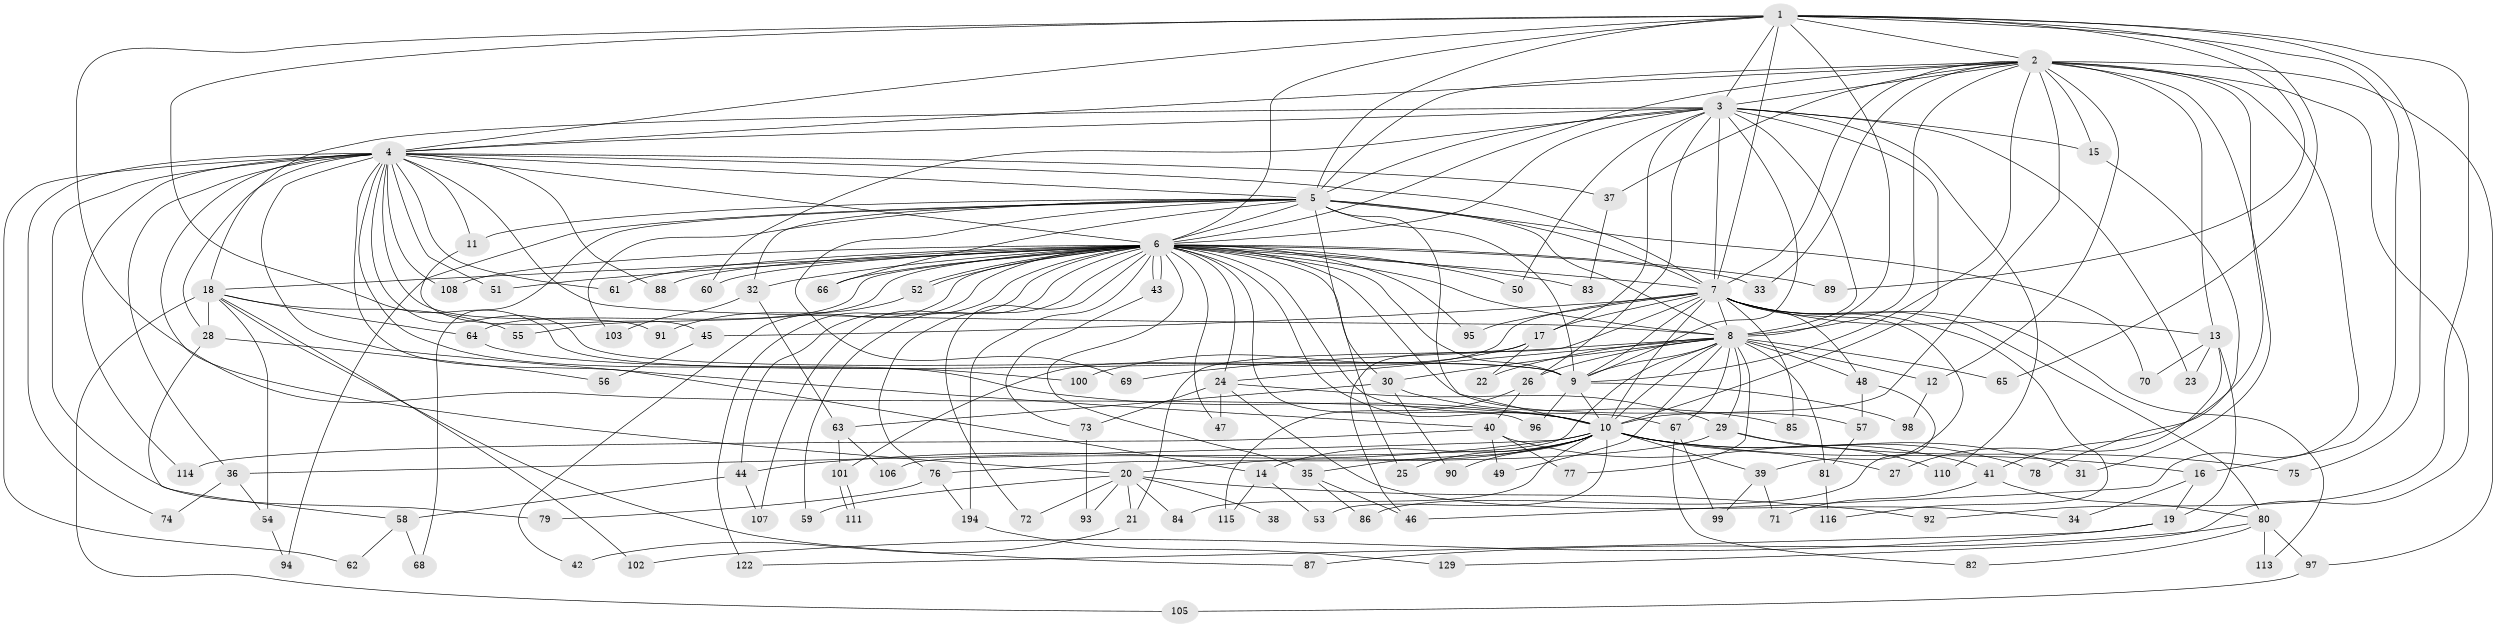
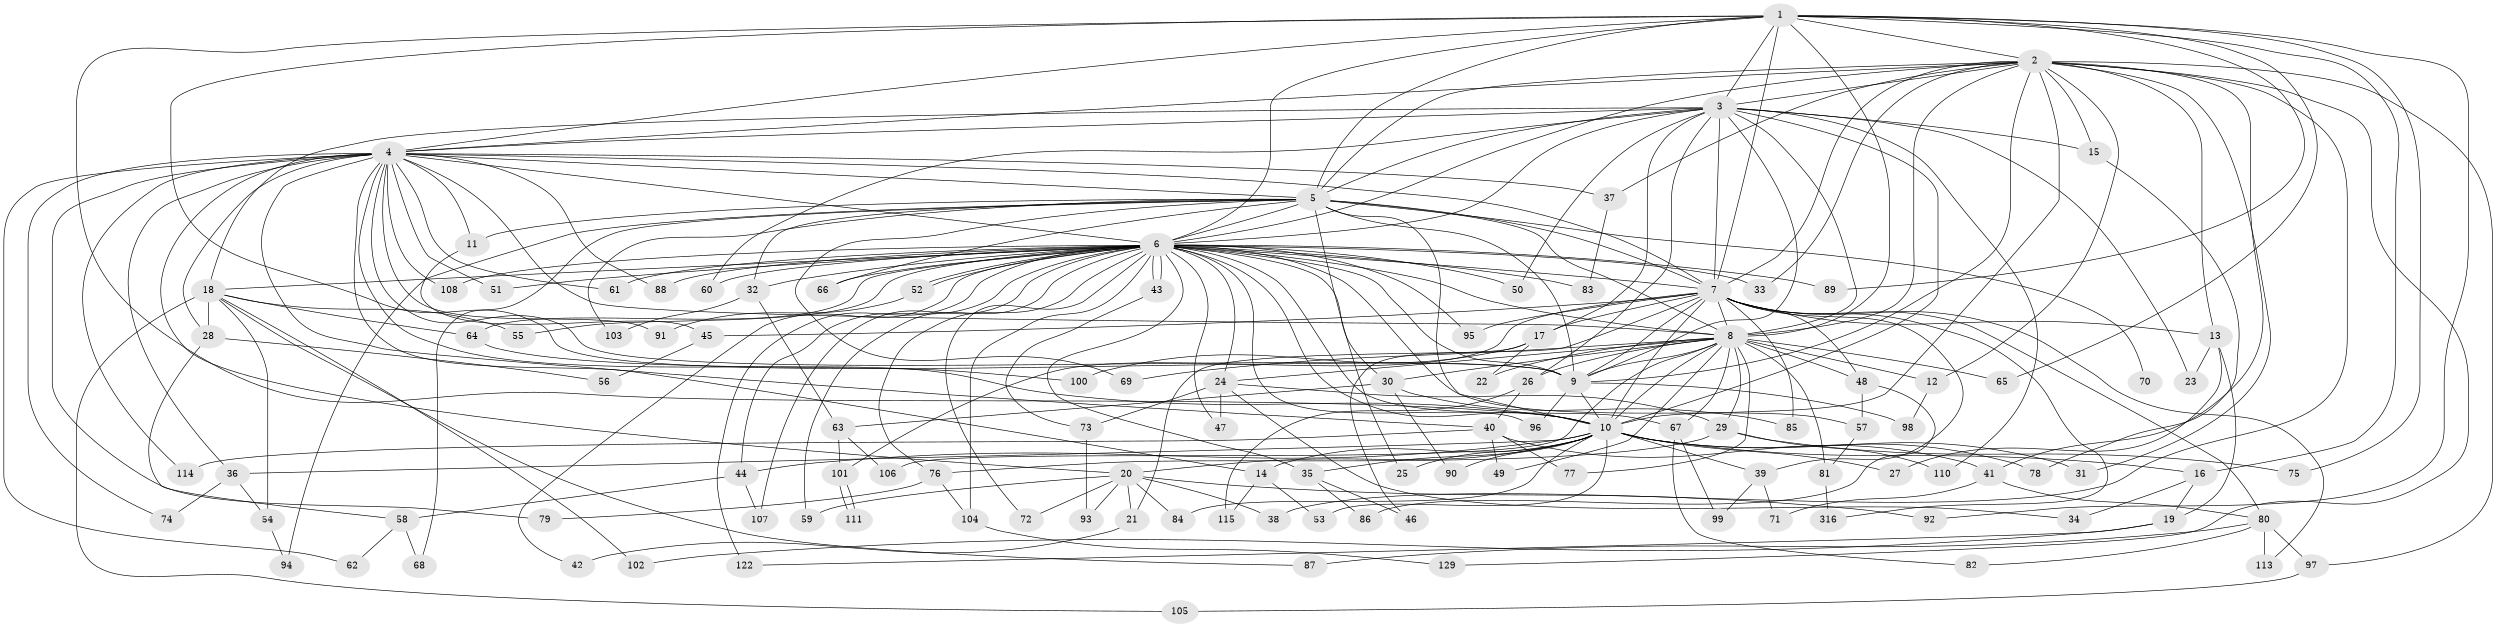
  graph {
    node [color=gray90 style=filled]
    1
    2
    3
    4
    5
    6
    7
    8
    9
    10
    16
    65
    75
    89
    92
    12
    13
    15
    31
    33
    37
    38
    41
    97
    n25 [label=129]
    17
    18
    23
    26
    50
    60
    110
    11
    14
    20
    28
    36
    40
    51
    61
    62
    74
    79
    88
    91
    108
    114
    25
    32
    66
    68
    69
    70
    94
    103
    24
    30
    35
    42
    43
    44
    47
    52
    55
    57
    59
    64
    67
    72
    76
    83
    95
    96
-   104 [label=194]
+   104
    107
    n76 [label=122]
    21
    39
    45
    48
    80
    85
    101
    113
-   116
+   116 [label=316]
    22
    29
    49
    77
    81
    106
    98
    27
    53
    78
    84
    90
    19
    34
    71
    105
    46
    100
    54
    87
    102
    115
    93
    56
    58
    63
    73
    86
    99
    82
    111
    1 -- 2
    1 -- 3
    1 -- 4
    1 -- 5
    1 -- 6
    1 -- 7
    1 -- 8
    1 -- 9
    1 -- 10
    1 -- 16
    1 -- 65
    1 -- 75
    1 -- 89
    1 -- 92
    2 -- 3
    2 -- 4
    2 -- 5
    2 -- 6
    2 -- 7
    2 -- 8
    2 -- 9
    2 -- 10
    2 -- 12
    2 -- 13
    2 -- 15
    2 -- 31
    2 -- 33
    2 -- 37
-   2 -- 46
+   2 -- 38
    2 -- 41
    2 -- 97
    2 -- n25
    3 -- 4
    3 -- 5
    3 -- 6
    3 -- 7
    3 -- 8
    3 -- 9
    3 -- 10
    3 -- 15
    3 -- 17
    3 -- 18
    3 -- 23
    3 -- 26
    3 -- 50
    3 -- 60
    3 -- 110
    4 -- 5
    4 -- 6
    4 -- 7
    4 -- 8
    4 -- 9
    4 -- 10
    4 -- 37
    4 -- 11
    4 -- 14
    4 -- 20
    4 -- 28
    4 -- 36
    4 -- 40
    4 -- 51
    4 -- 61
    4 -- 62
    4 -- 74
    4 -- 79
    4 -- 88
    4 -- 91
    4 -- 108
    4 -- 114
    5 -- 6
    5 -- 7
    5 -- 8
    5 -- 9
    5 -- 10
    5 -- 11
    5 -- 25
    5 -- 32
    5 -- 66
    5 -- 68
    5 -- 69
    5 -- 70
    5 -- 94
    5 -- 103
    6 -- 7
    6 -- 8
    6 -- 9
    6 -- 10
    6 -- 89
    6 -- 33
    6 -- 18
    6 -- 50
    6 -- 60
    6 -- 51
    6 -- 61
    6 -- 88
    6 -- 108
    6 -- 32
    6 -- 66
    6 -- 24
    6 -- 30
    6 -- 35
    6 -- 42
    6 -- 43
    6 -- 43
    6 -- 44
    6 -- 47
    6 -- 52
    6 -- 52
    6 -- 55
    6 -- 57
    6 -- 59
    6 -- 64
    6 -- 67
    6 -- 72
    6 -- 76
    6 -- 83
    6 -- 95
    6 -- 96
    6 -- 104
    6 -- 107
    6 -- n76
    7 -- 8
    7 -- 9
    7 -- 10
    7 -- 13
    7 -- 17
    7 -- 95
    7 -- 21
    7 -- 39
    7 -- 45
    7 -- 48
    7 -- 80
    7 -- 85
    7 -- 101
    7 -- 113
    7 -- 116
    8 -- 9
    8 -- 10
    8 -- 65
    8 -- 12
    8 -- 26
    8 -- 69
    8 -- 24
    8 -- 30
    8 -- 67
    8 -- 48
    8 -- 22
    8 -- 29
    8 -- 49
    8 -- 77
    8 -- 81
    8 -- 106
    9 -- 10
    9 -- 96
    9 -- 98
    10 -- 16
    10 -- 31
    10 -- 14
    10 -- 20
    10 -- 36
    10 -- 25
    10 -- 35
    10 -- 44
    10 -- 39
    10 -- 27
    10 -- 53
    10 -- 78
    10 -- 84
    10 -- 90
    16 -- 19
    16 -- 34
    12 -- 98
    13 -- 23
-   13 -- 70
    13 -- 27
    13 -- 19
    15 -- 78
    37 -- 83
    41 -- 80
    41 -- 71
    97 -- 105
    17 -- 22
    17 -- 46
    17 -- 100
    18 -- 28
    18 -- 55
    18 -- 64
    18 -- 105
    18 -- 54
    18 -- 87
    18 -- 102
    26 -- 40
    26 -- 115
    11 -- 45
    14 -- 53
    14 -- 115
    20 -- 92
    20 -- 38
    20 -- 59
    20 -- 72
    20 -- 21
    20 -- 84
    20 -- 93
    28 -- 56
    28 -- 58
    36 -- 74
    36 -- 54
    40 -- 41
    40 -- 114
    40 -- 49
    40 -- 77
    32 -- 103
    32 -- 63
    24 -- 47
    24 -- 29
    24 -- 34
    24 -- 73
    30 -- 85
    30 -- 90
    30 -- 63
    35 -- 46
    35 -- 86
    43 -- 73
    44 -- 107
    44 -- 58
    52 -- 91
    57 -- 81
    64 -- 100
    67 -- 99
    67 -- 82
    76 -- 79
    76 -- 104
    104 -- n25
    21 -- 42
    39 -- 71
    39 -- 99
    45 -- 56
    48 -- 57
    48 -- 86
    80 -- 97
    80 -- 113
    80 -- 87
    80 -- 82
    101 -- 111
    101 -- 111
    29 -- 75
    29 -- 110
    29 -- 76
    81 -- 116
    19 -- n76
    19 -- 102
    54 -- 94
    58 -- 62
    58 -- 68
    63 -- 101
    63 -- 106
    73 -- 93
  }
